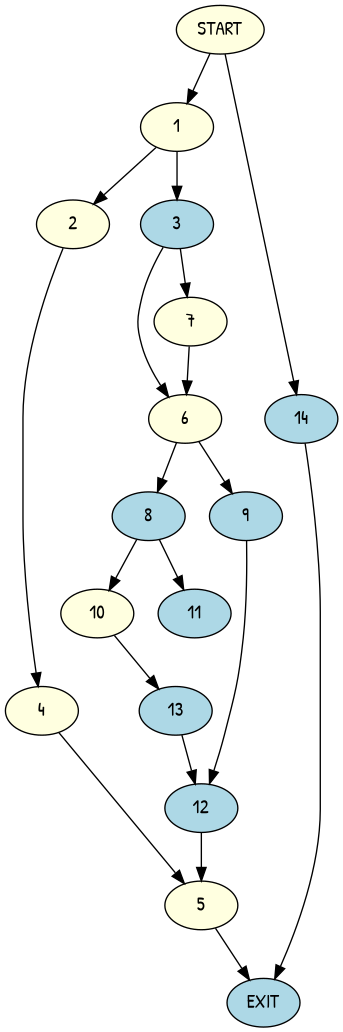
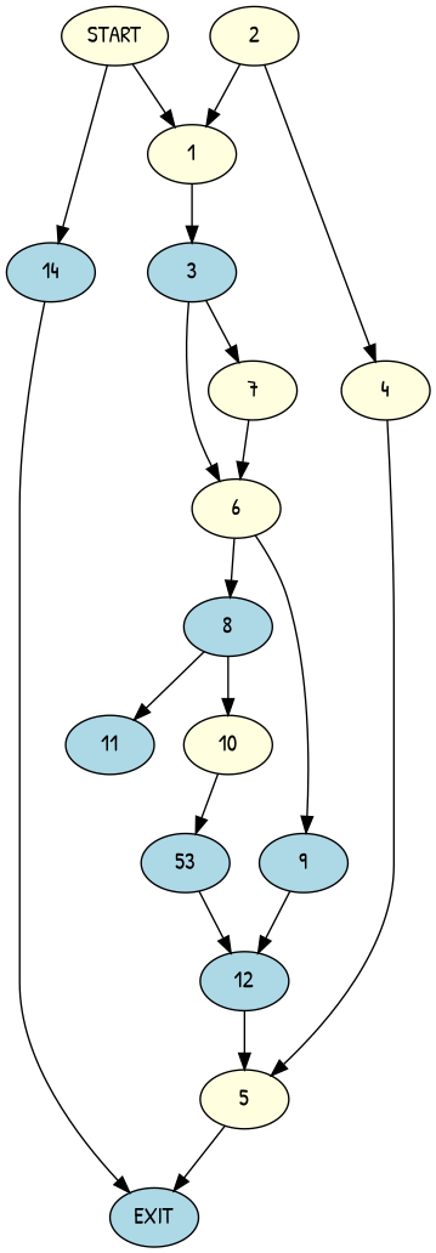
  digraph {
    fontname="Patrick Hand"
    node [fillcolor=lightyellow fontname="Patrick Hand" style=filled]
    edge [fontname="Patrick Hand"]
    n1 [label=START]
    1
    14 [fillcolor=lightblue]
    2
    3 [fillcolor=lightblue]
    n6 [fillcolor=lightblue label=EXIT]
    4
    6
    7
    5
    8 [fillcolor=lightblue]
    9 [fillcolor=lightblue]
    10
    11 [fillcolor=lightblue]
    12 [fillcolor=lightblue]
-   13 [fillcolor=lightblue]
+   13 [fillcolor=lightblue label=53]
    n1 -> 1
    n1 -> 14
-   1 -> 2
+   2 -> 1
    1 -> 3
    14 -> n6
    2 -> 4
    3 -> 6
    3 -> 7
    4 -> 5
    6 -> 8
    6 -> 9
    7 -> 6
    5 -> n6
    8 -> 10
    8 -> 11
    9 -> 12
    10 -> 13
    12 -> 5
    13 -> 12
  }
